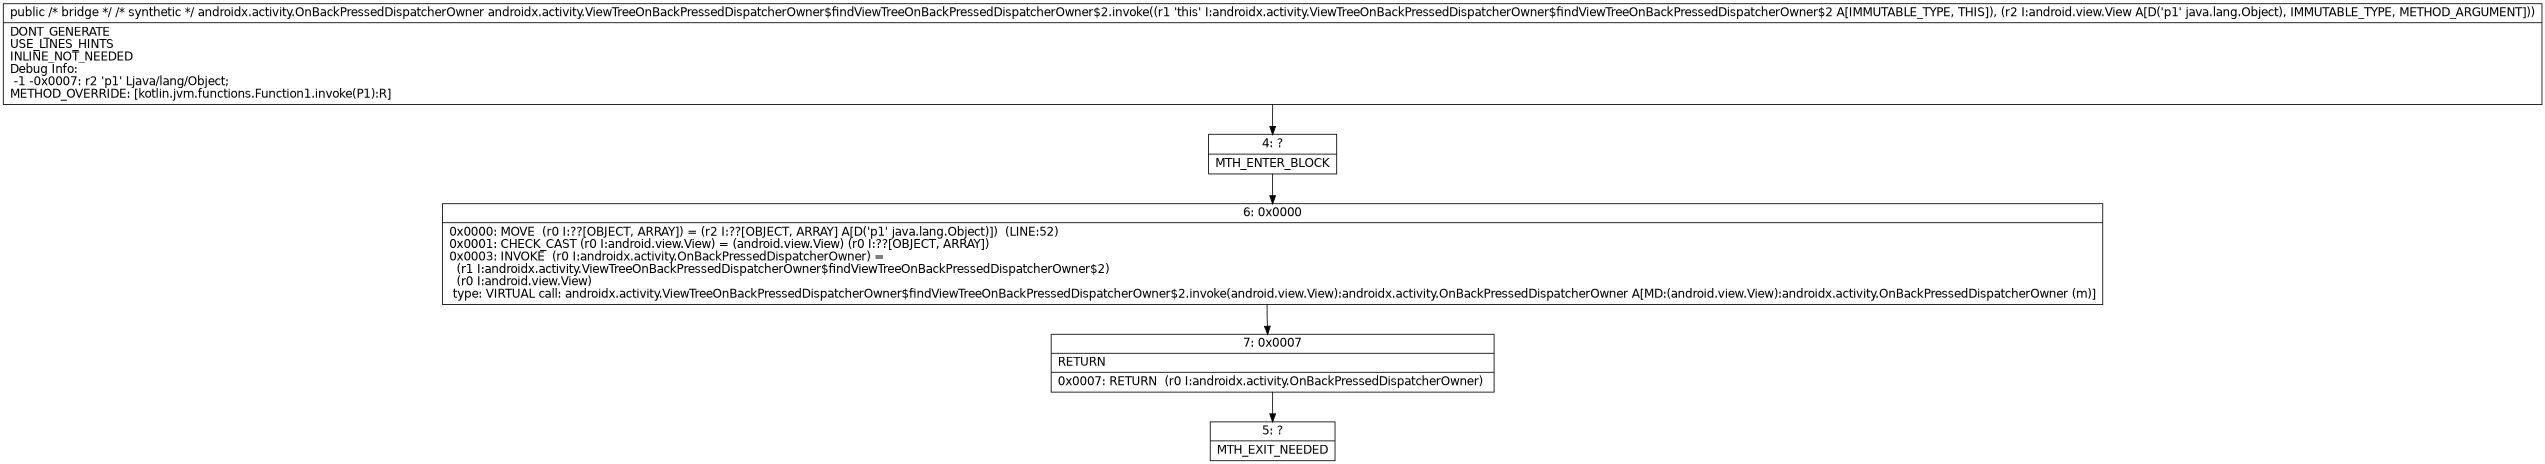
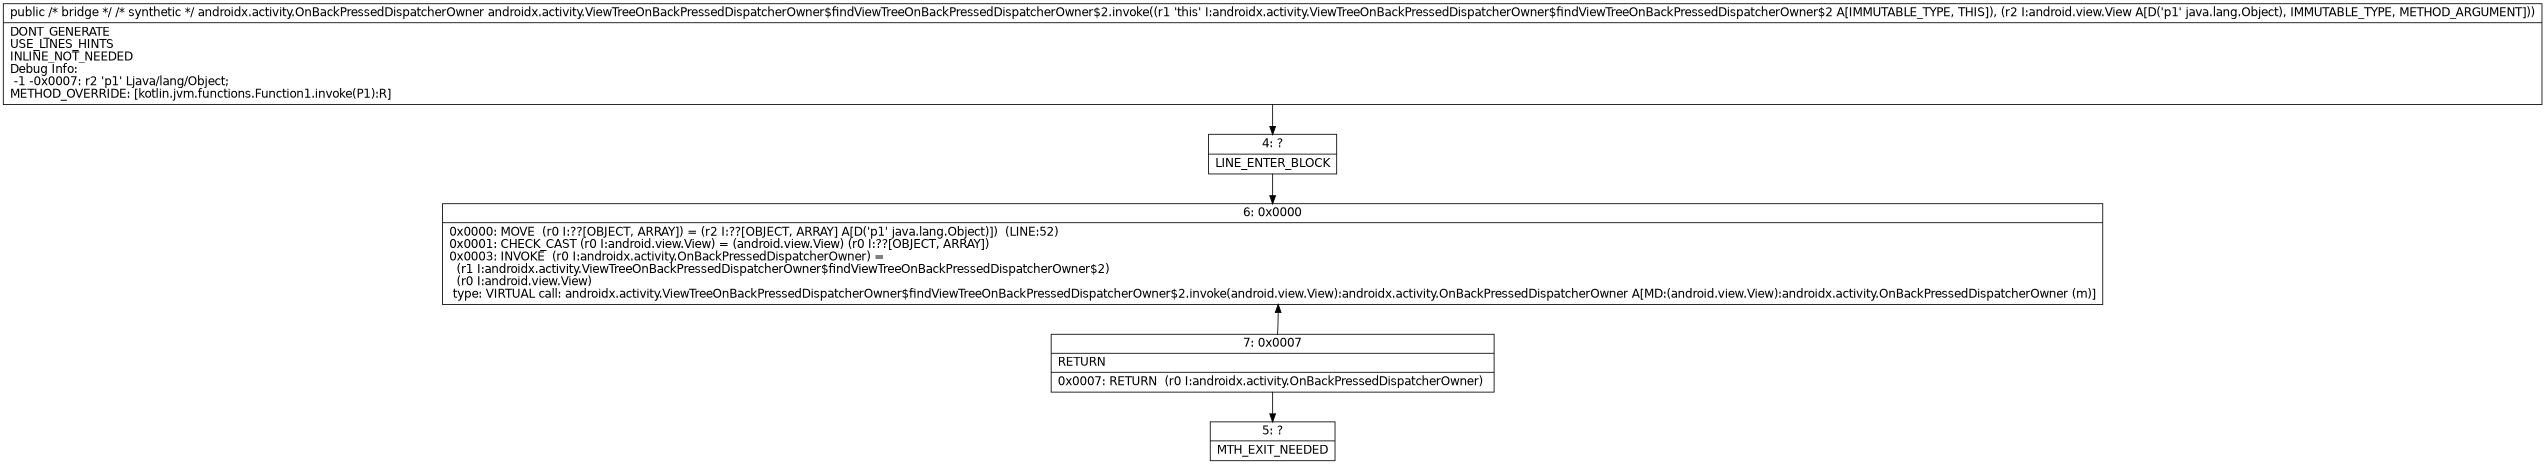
  digraph {
    fontname="DejaVu Sans"
    node [fontname="DejaVu Sans" shape=record]
    edge [fontname="DejaVu Sans"]
-   n1 [label="{4\:\ ?|MTH_ENTER_BLOCK\l}"]
+   n1 [label="{4\:\ ?|LINE_ENTER_BLOCK\l}"]
    n2 [label="{6\:\ 0x0000|0x0000: MOVE  (r0 I:??[OBJECT, ARRAY]) = (r2 I:??[OBJECT, ARRAY] A[D('p1' java.lang.Object)])  (LINE:52)\l0x0001: CHECK_CAST (r0 I:android.view.View) = (android.view.View) (r0 I:??[OBJECT, ARRAY]) \l0x0003: INVOKE  (r0 I:androidx.activity.OnBackPressedDispatcherOwner) = \l  (r1 I:androidx.activity.ViewTreeOnBackPressedDispatcherOwner$findViewTreeOnBackPressedDispatcherOwner$2)\l  (r0 I:android.view.View)\l type: VIRTUAL call: androidx.activity.ViewTreeOnBackPressedDispatcherOwner$findViewTreeOnBackPressedDispatcherOwner$2.invoke(android.view.View):androidx.activity.OnBackPressedDispatcherOwner A[MD:(android.view.View):androidx.activity.OnBackPressedDispatcherOwner (m)]\l}"]
    n3 [label="{7\:\ 0x0007|RETURN\l|0x0007: RETURN  (r0 I:androidx.activity.OnBackPressedDispatcherOwner) \l}"]
    n4 [label="{5\:\ ?|MTH_EXIT_NEEDED\l}"]
    n5 [label="{public \/* bridge *\/ \/* synthetic *\/ androidx.activity.OnBackPressedDispatcherOwner androidx.activity.ViewTreeOnBackPressedDispatcherOwner$findViewTreeOnBackPressedDispatcherOwner$2.invoke((r1 'this' I:androidx.activity.ViewTreeOnBackPressedDispatcherOwner$findViewTreeOnBackPressedDispatcherOwner$2 A[IMMUTABLE_TYPE, THIS]), (r2 I:android.view.View A[D('p1' java.lang.Object), IMMUTABLE_TYPE, METHOD_ARGUMENT]))  | DONT_GENERATE\lUSE_LINES_HINTS\lINLINE_NOT_NEEDED\lDebug Info:\l  \-1 \-0x0007: r2 'p1' Ljava\/lang\/Object;\lMETHOD_OVERRIDE: [kotlin.jvm.functions.Function1.invoke(P1):R]\l}"]
    n1 -> n2
-   n2 -> n3
+   n3 -> n2
    n3 -> n4
    n5 -> n1
  }
